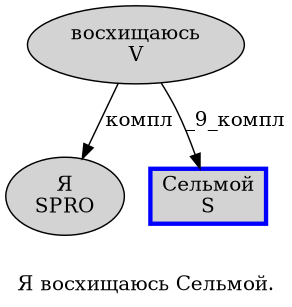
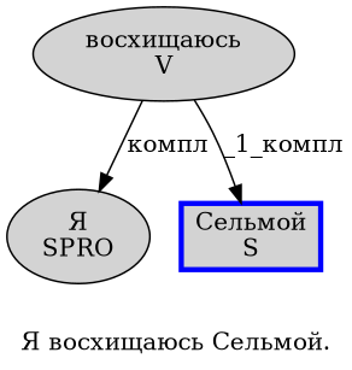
  digraph {
    label="Я восхищаюсь Сельмой."
    node [fillcolor=lightgray penwidth=1 shape=ellipse style=filled]
    n1 [label="Я\nSPRO"]
    n2 [label="восхищаюсь\nV"]
    n3 [color=blue label="Сельмой\nS" penwidth=3 shape=box]
    n2 -> n1 [label="компл"]
-   n2 -> n3 [label="_9_компл"]
+   n2 -> n3 [label="_1_компл"]
  }
